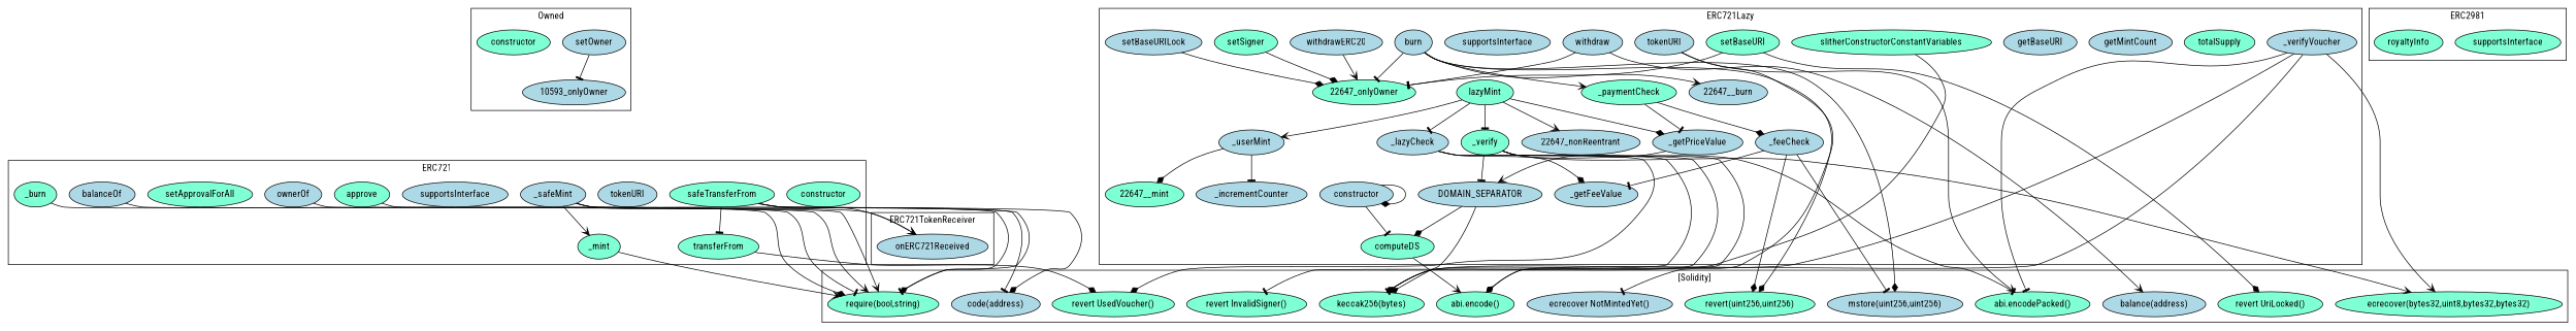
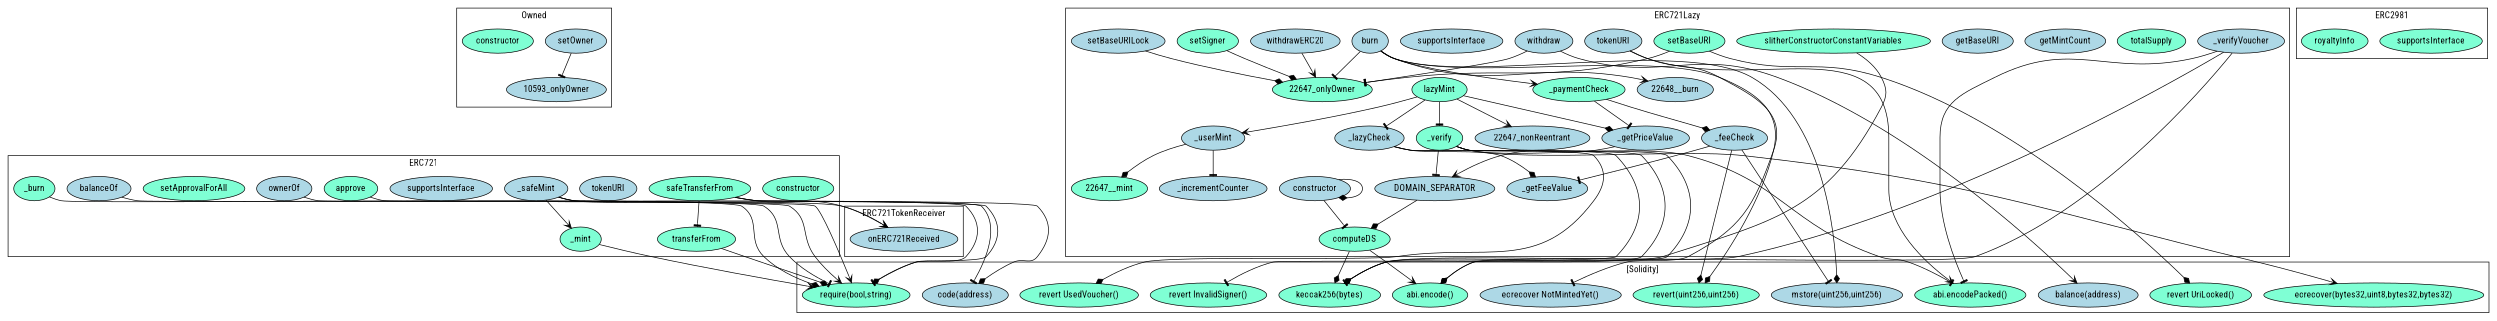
  strict digraph {
    fontname="Roboto Condensed"
    node [fillcolor=lightblue fontname="Roboto Condensed" style=filled]
    edge [arrowhead=diamond fontname="Roboto Condensed"]
    n1 [label=setOwner]
    "10593_onlyOwner"
    n3 [fillcolor=aquamarine label=constructor]
    n4 [fillcolor=aquamarine label=constructor]
    n5 [fillcolor=aquamarine label=_burn]
    n6 [fillcolor=aquamarine label=transferFrom]
    n7 [label=tokenURI]
    n8 [label=balanceOf]
    n9 [fillcolor=aquamarine label=_mint]
    n10 [label=supportsInterface]
    n11 [label=ownerOf]
    n12 [fillcolor=aquamarine label=approve]
    n13 [fillcolor=aquamarine label=setApprovalForAll]
    n14 [label=_safeMint]
    n15 [fillcolor=aquamarine label=safeTransferFrom]
    n16 [fillcolor=aquamarine label=supportsInterface]
    n17 [fillcolor=aquamarine label=royaltyInfo]
    n18 [label=onERC721Received]
    n19 [label=setBaseURILock]
    "22647_onlyOwner" [fillcolor=aquamarine]
    n21 [fillcolor=aquamarine label=totalSupply]
    n22 [label=getMintCount]
    n23 [label=getBaseURI]
    n24 [label=DOMAIN_SEPARATOR]
    n25 [fillcolor=aquamarine label=computeDS]
    n26 [label=_lazyCheck]
    n27 [label=_getFeeValue]
    n28 [label=tokenURI]
    n29 [fillcolor=aquamarine label=slitherConstructorConstantVariables]
    n30 [label=burn]
    n31 [fillcolor=aquamarine label=_paymentCheck]
-   "22647__burn"
+   "22647__burn" [label="22648__burn"]
    n33 [label=_feeCheck]
    n34 [fillcolor=aquamarine label=setSigner]
    n35 [label=constructor]
    n36 [label=_getPriceValue]
    n37 [fillcolor=aquamarine label=lazyMint]
    n38 [label=_userMint]
    n39 [fillcolor=aquamarine label=_verify]
    "22647_nonReentrant"
    n41 [label=supportsInterface]
    n42 [label=_incrementCounter]
    "22647__mint" [fillcolor=aquamarine]
    n44 [label=withdrawERC20]
    n45 [label=withdraw]
    n46 [label=_verifyVoucher]
    n47 [fillcolor=aquamarine label=setBaseURI]
    "require(bool,string)" [fillcolor=aquamarine]
    "code(address)"
    "revert UsedVoucher()" [fillcolor=aquamarine]
    "revert InvalidSigner()" [fillcolor=aquamarine]
    n52 [label="ecrecover NotMintedYet()"]
    "abi.encodePacked()" [fillcolor=aquamarine]
    "keccak256(bytes)" [fillcolor=aquamarine]
    "revert(uint256,uint256)" [fillcolor=aquamarine]
    "mstore(uint256,uint256)"
    "abi.encode()" [fillcolor=aquamarine]
    "ecrecover(bytes32,uint8,bytes32,bytes32)" [fillcolor=aquamarine]
    "balance(address)"
    "revert UriLocked()" [fillcolor=aquamarine]
    subgraph cluster_1 {
      label=Owned
      n1
      "10593_onlyOwner"
      n3
    }
    subgraph cluster_2 {
      label=ERC721
      n4
      n5
      n6
      n7
      n8
      n9
      n10
      n11
      n12
      n13
      n14
      n15
    }
    subgraph cluster_3 {
      label=ERC2981
      n16
      n17
    }
    subgraph cluster_4 {
      label=ERC721TokenReceiver
      n18
    }
    subgraph cluster_5 {
      label=ERC721Lazy
      n19
      "22647_onlyOwner"
      n21
      n22
      n23
      n24
      n25
      n26
      n27
      n28
      n29
      n30
      n31
      "22647__burn"
      n33
      n34
      n35
      n36
      n37
      n38
      n39
      "22647_nonReentrant"
      n41
      n42
      "22647__mint"
      n44
      n45
      n46
      n47
    }
    subgraph cluster_6 {
      label="[Solidity]"
      "require(bool,string)"
      "code(address)"
      "revert UsedVoucher()"
      "revert InvalidSigner()"
      n52
      "abi.encodePacked()"
      "keccak256(bytes)"
      "revert(uint256,uint256)"
      "mstore(uint256,uint256)"
      "abi.encode()"
      "ecrecover(bytes32,uint8,bytes32,bytes32)"
      "balance(address)"
      "revert UriLocked()"
    }
    n1 -> "10593_onlyOwner" [arrowhead=tee]
    n5 -> "require(bool,string)"
-   n6 -> "revert UsedVoucher()"
+   n6 -> "require(bool,string)"
    n8 -> "require(bool,string)" [arrowhead=tee]
    n9 -> "require(bool,string)" [arrowhead=vee]
    n11 -> "require(bool,string)" [arrowhead=vee]
    n12 -> "require(bool,string)" [arrowhead=vee]
    n14 -> n9 [arrowhead=vee]
    n14 -> n18 [arrowhead=vee]
    n14 -> "require(bool,string)"
    n14 -> "code(address)" [arrowhead=tee]
    n15 -> n6 [arrowhead=tee]
    n15 -> n18 [arrowhead=vee]
    n15 -> "require(bool,string)" [arrowhead=tee]
    n15 -> "code(address)"
    n19 -> "22647_onlyOwner"
    n24 -> n25
-   n24 -> "keccak256(bytes)"
+   n25 -> "keccak256(bytes)"
    n25 -> "abi.encode()" [arrowhead=vee]
    n26 -> n27
    n26 -> "revert UsedVoucher()"
    n26 -> "revert InvalidSigner()" [arrowhead=tee]
    n28 -> n52 [arrowhead=tee]
    n28 -> "abi.encodePacked()" [arrowhead=vee]
    n29 -> "keccak256(bytes)" [arrowhead=tee]
    n30 -> "22647_onlyOwner" [arrowhead=tee]
    n30 -> n31 [arrowhead=vee]
    n30 -> "22647__burn" [arrowhead=vee]
    n30 -> "revert(uint256,uint256)"
    n30 -> "mstore(uint256,uint256)"
    n31 -> n33
    n31 -> n36 [arrowhead=tee]
    n33 -> n27 [arrowhead=tee]
    n33 -> "revert(uint256,uint256)"
    n33 -> "mstore(uint256,uint256)" [arrowhead=tee]
    n34 -> "22647_onlyOwner"
    n35 -> n25 [arrowhead=tee]
    n35 -> n35
    n36 -> n24 [arrowhead=vee]
    n37 -> n26 [arrowhead=tee]
    n37 -> n36
    n37 -> n38 [arrowhead=vee]
    n37 -> n39 [arrowhead=tee]
    n37 -> "22647_nonReentrant" [arrowhead=vee]
    n38 -> n42 [arrowhead=tee]
    n38 -> "22647__mint"
    n39 -> n24 [arrowhead=tee]
    n39 -> "abi.encodePacked()" [arrowhead=tee]
    n39 -> "keccak256(bytes)"
    n39 -> "abi.encode()"
    n39 -> "ecrecover(bytes32,uint8,bytes32,bytes32)" [arrowhead=vee]
    n44 -> "22647_onlyOwner" [arrowhead=vee]
    n45 -> "22647_onlyOwner" [arrowhead=tee]
    n45 -> "balance(address)" [arrowhead=vee]
    n46 -> "abi.encodePacked()" [arrowhead=tee]
    n46 -> "keccak256(bytes)"
    n46 -> "abi.encode()"
-   n46 -> "ecrecover(bytes32,uint8,bytes32,bytes32)" [arrowhead=vee]
    n47 -> "22647_onlyOwner" [arrowhead=tee]
    n47 -> "revert UriLocked()"
  }
